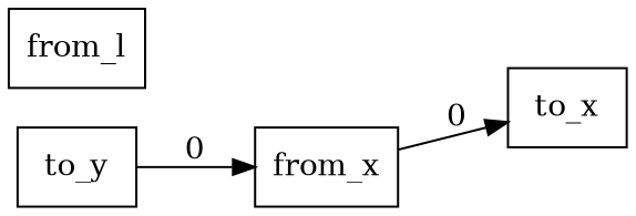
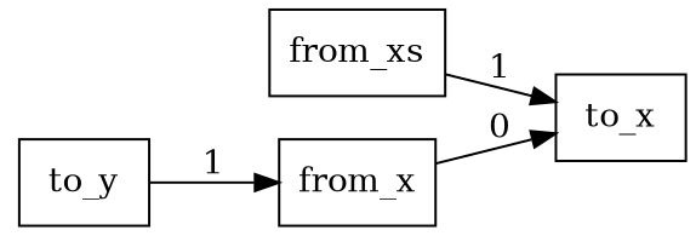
  digraph {
    rankdir=LR
    node [fillcolor=white shape=box style=filled]
    n1 [label=<from_x>]
    n2 [label=<to_x>]
    n3 [label=<to_y>]
-   n5 [label=<from_l>]
+   n4 [label=<from_xs>]
    n1 -> n2 [label=0]
-   n3 -> n1 [label=0]
+   n3 -> n1 [label=1]
+   n4 -> n2 [label=1]
  }
